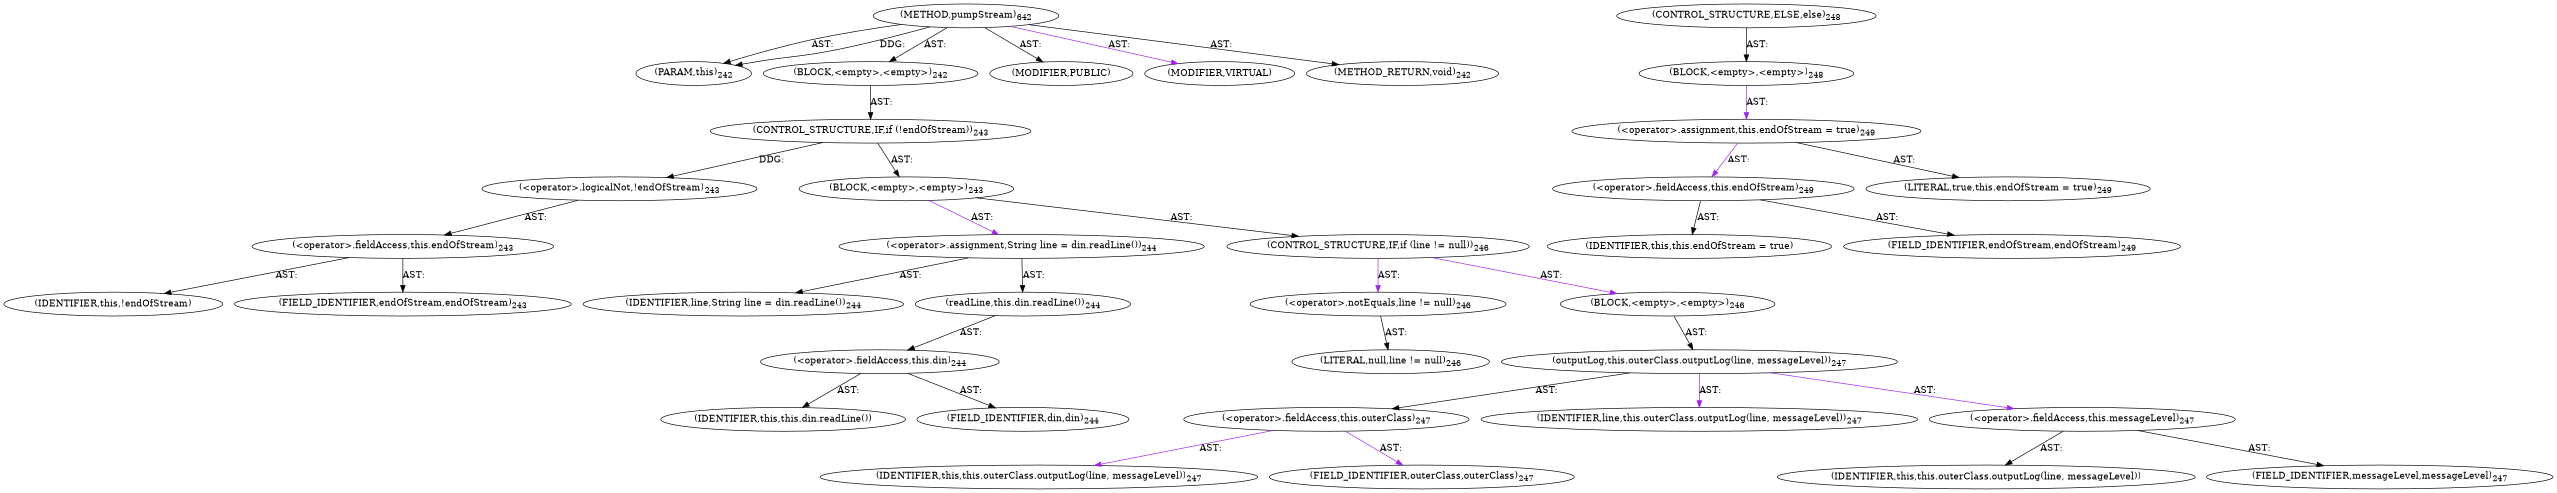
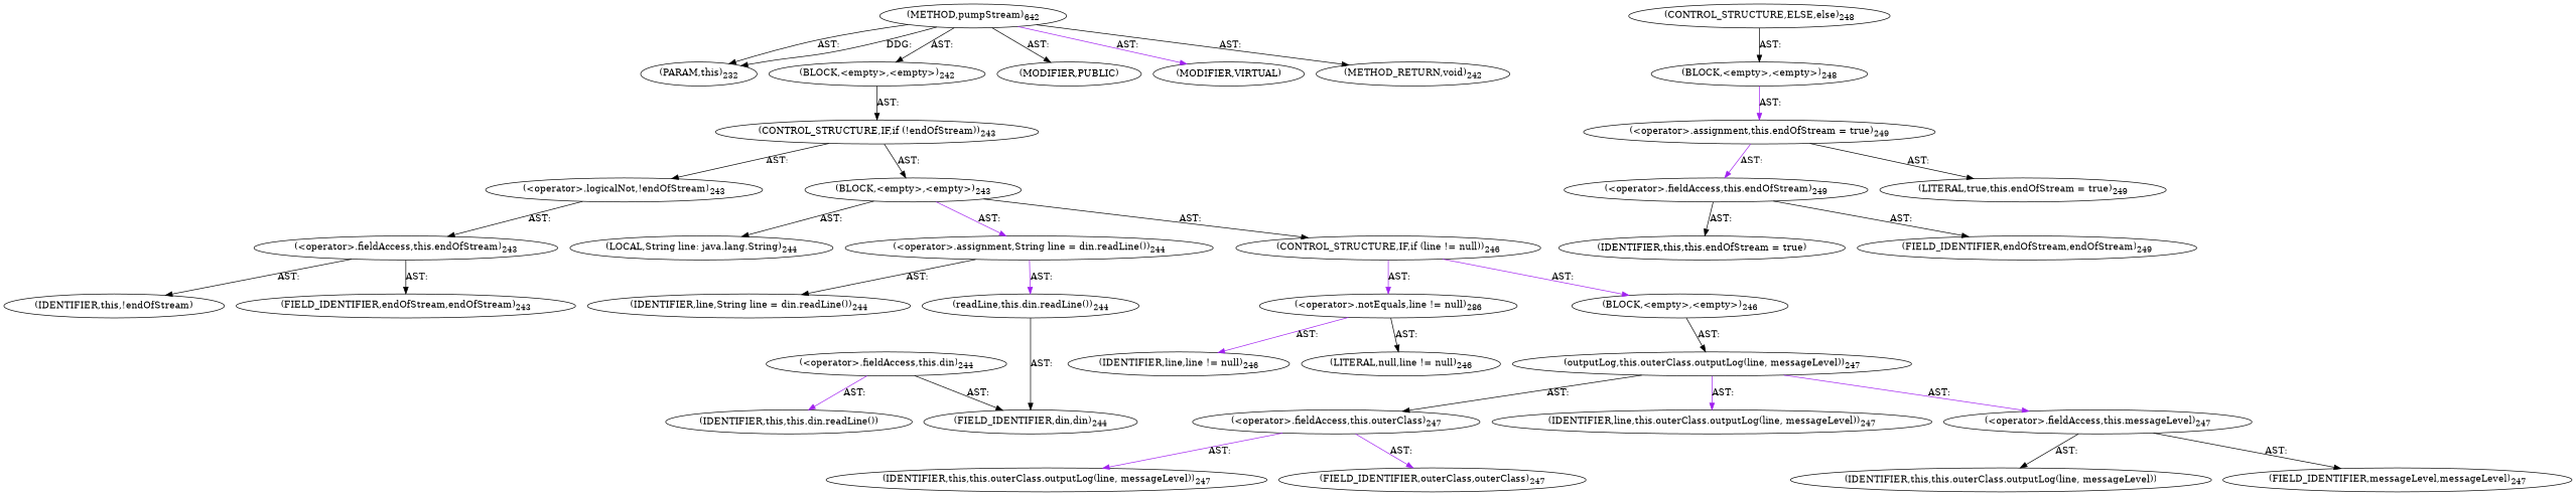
  digraph {
    edge [color=black]
    n1 [label=<(METHOD,pumpStream)<SUB>642</SUB>>]
-   n2 [label=<(PARAM,this)<SUB>242</SUB>>]
+   n2 [label=<(PARAM,this)<SUB>232</SUB>>]
    n3 [label=<(BLOCK,&lt;empty&gt;,&lt;empty&gt;)<SUB>242</SUB>>]
    n4 [label=<(MODIFIER,PUBLIC)>]
    n5 [label=<(MODIFIER,VIRTUAL)>]
    n6 [label=<(METHOD_RETURN,void)<SUB>242</SUB>>]
    n7 [label=<(CONTROL_STRUCTURE,IF,if (!endOfStream))<SUB>243</SUB>>]
    n8 [label=<(&lt;operator&gt;.logicalNot,!endOfStream)<SUB>243</SUB>>]
    n9 [label=<(BLOCK,&lt;empty&gt;,&lt;empty&gt;)<SUB>243</SUB>>]
    n10 [label=<(&lt;operator&gt;.fieldAccess,this.endOfStream)<SUB>243</SUB>>]
+   n11 [label=<(LOCAL,String line: java.lang.String)<SUB>244</SUB>>]
    n12 [label=<(&lt;operator&gt;.assignment,String line = din.readLine())<SUB>244</SUB>>]
    n13 [label=<(CONTROL_STRUCTURE,IF,if (line != null))<SUB>246</SUB>>]
    n14 [label=<(IDENTIFIER,this,!endOfStream)>]
    n15 [label=<(FIELD_IDENTIFIER,endOfStream,endOfStream)<SUB>243</SUB>>]
    n16 [label=<(IDENTIFIER,line,String line = din.readLine())<SUB>244</SUB>>]
    n17 [label=<(readLine,this.din.readLine())<SUB>244</SUB>>]
-   n18 [label=<(&lt;operator&gt;.notEquals,line != null)<SUB>246</SUB>>]
+   n18 [label=<(&lt;operator&gt;.notEquals,line != null)<SUB>286</SUB>>]
    n19 [label=<(BLOCK,&lt;empty&gt;,&lt;empty&gt;)<SUB>246</SUB>>]
    n20 [label=<(&lt;operator&gt;.fieldAccess,this.din)<SUB>244</SUB>>]
    n21 [label=<(IDENTIFIER,this,this.din.readLine())>]
    n22 [label=<(FIELD_IDENTIFIER,din,din)<SUB>244</SUB>>]
+   n23 [label=<(IDENTIFIER,line,line != null)<SUB>246</SUB>>]
    n24 [label=<(LITERAL,null,line != null)<SUB>246</SUB>>]
    n25 [label=<(outputLog,this.outerClass.outputLog(line, messageLevel))<SUB>247</SUB>>]
    n26 [label=<(CONTROL_STRUCTURE,ELSE,else)<SUB>248</SUB>>]
    n27 [label=<(BLOCK,&lt;empty&gt;,&lt;empty&gt;)<SUB>248</SUB>>]
    n28 [label=<(&lt;operator&gt;.fieldAccess,this.outerClass)<SUB>247</SUB>>]
    n29 [label=<(IDENTIFIER,line,this.outerClass.outputLog(line, messageLevel))<SUB>247</SUB>>]
    n30 [label=<(&lt;operator&gt;.fieldAccess,this.messageLevel)<SUB>247</SUB>>]
    n31 [label=<(IDENTIFIER,this,this.outerClass.outputLog(line, messageLevel))<SUB>247</SUB>>]
    n32 [label=<(FIELD_IDENTIFIER,outerClass,outerClass)<SUB>247</SUB>>]
    n33 [label=<(IDENTIFIER,this,this.outerClass.outputLog(line, messageLevel))>]
    n34 [label=<(FIELD_IDENTIFIER,messageLevel,messageLevel)<SUB>247</SUB>>]
    n35 [label=<(&lt;operator&gt;.assignment,this.endOfStream = true)<SUB>249</SUB>>]
    n36 [label=<(&lt;operator&gt;.fieldAccess,this.endOfStream)<SUB>249</SUB>>]
    n37 [label=<(LITERAL,true,this.endOfStream = true)<SUB>249</SUB>>]
    n38 [label=<(IDENTIFIER,this,this.endOfStream = true)>]
    n39 [label=<(FIELD_IDENTIFIER,endOfStream,endOfStream)<SUB>249</SUB>>]
    n1 -> n2 [label="AST: "]
    n1 -> n2 [label="DDG: "]
    n1 -> n3 [label="AST: "]
    n1 -> n4 [label="AST: "]
    n1 -> n5 [color=purple label="AST: "]
    n1 -> n6 [label="AST: "]
    n3 -> n7 [label="AST: "]
-   n7 -> n8 [label="DDG: "]
+   n7 -> n8 [label="AST: "]
    n7 -> n9 [label="AST: "]
    n8 -> n10 [label="AST: "]
+   n9 -> n11 [label="AST: "]
    n9 -> n12 [color=purple label="AST: "]
    n9 -> n13 [label="AST: "]
    n10 -> n14 [label="AST: "]
    n10 -> n15 [label="AST: "]
    n12 -> n16 [label="AST: "]
-   n12 -> n17 [label="AST: "]
+   n12 -> n17 [color=purple label="AST: "]
    n13 -> n18 [color=purple label="AST: "]
    n13 -> n19 [color=purple label="AST: "]
-   n17 -> n20 [label="AST: "]
+   n17 -> n22 [label="AST: "]
+   n18 -> n23 [color=purple label="AST: "]
    n18 -> n24 [label="AST: "]
    n19 -> n25 [label="AST: "]
-   n20 -> n21 [label="AST: "]
+   n20 -> n21 [color=purple label="AST: "]
    n20 -> n22 [label="AST: "]
    n25 -> n28 [label="AST: "]
    n25 -> n29 [color=purple label="AST: "]
    n25 -> n30 [color=purple label="AST: "]
    n26 -> n27 [label="AST: "]
    n27 -> n35 [color=purple label="AST: "]
    n28 -> n31 [color=purple label="AST: "]
    n28 -> n32 [color=purple label="AST: "]
    n30 -> n33 [label="AST: "]
    n30 -> n34 [label="AST: "]
    n35 -> n36 [color=purple label="AST: "]
    n35 -> n37 [label="AST: "]
    n36 -> n38 [label="AST: "]
    n36 -> n39 [label="AST: "]
  }
